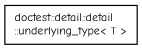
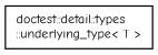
  digraph {
    rankdir=TB
    fontname="Comic Neue"
-   n1 [color=black fillcolor=white fontname="Comic Neue" fontsize=10 height=0.2 label="doctest::detail::detail\l::underlying_type\< T \>" shape=record style=filled width=0.4]
+   n1 [color=black fillcolor=white fontname="Comic Neue" fontsize=10 height=0.2 label="doctest::detail::types\l::underlying_type\< T \>" shape=record style=filled width=0.4]
  }
